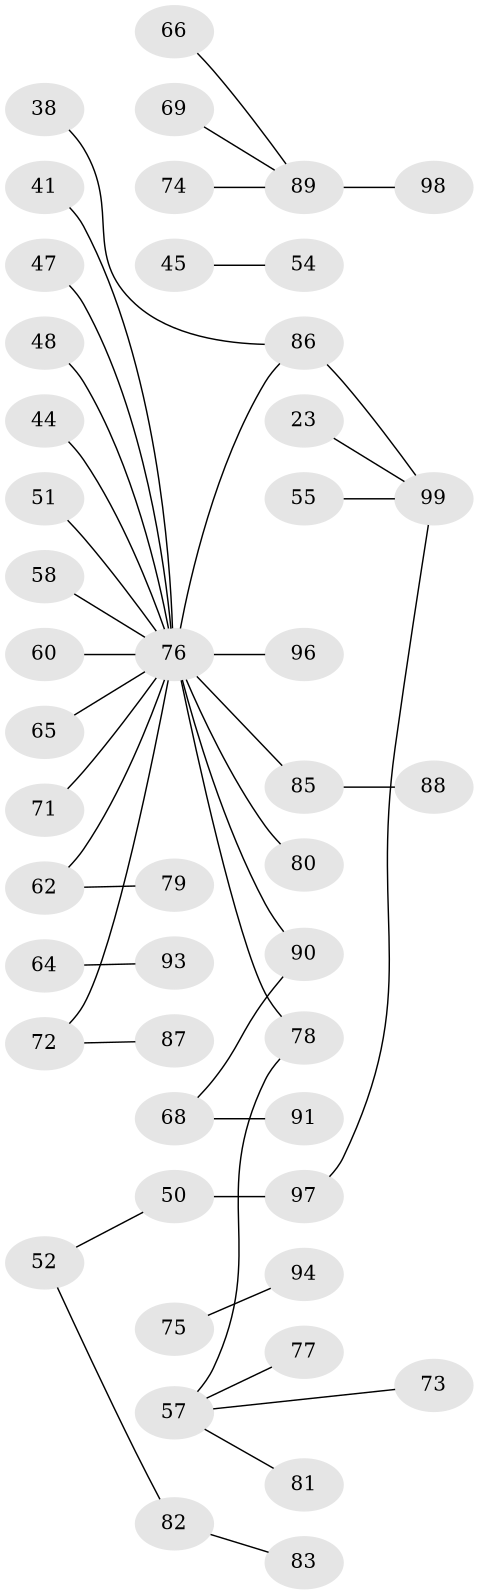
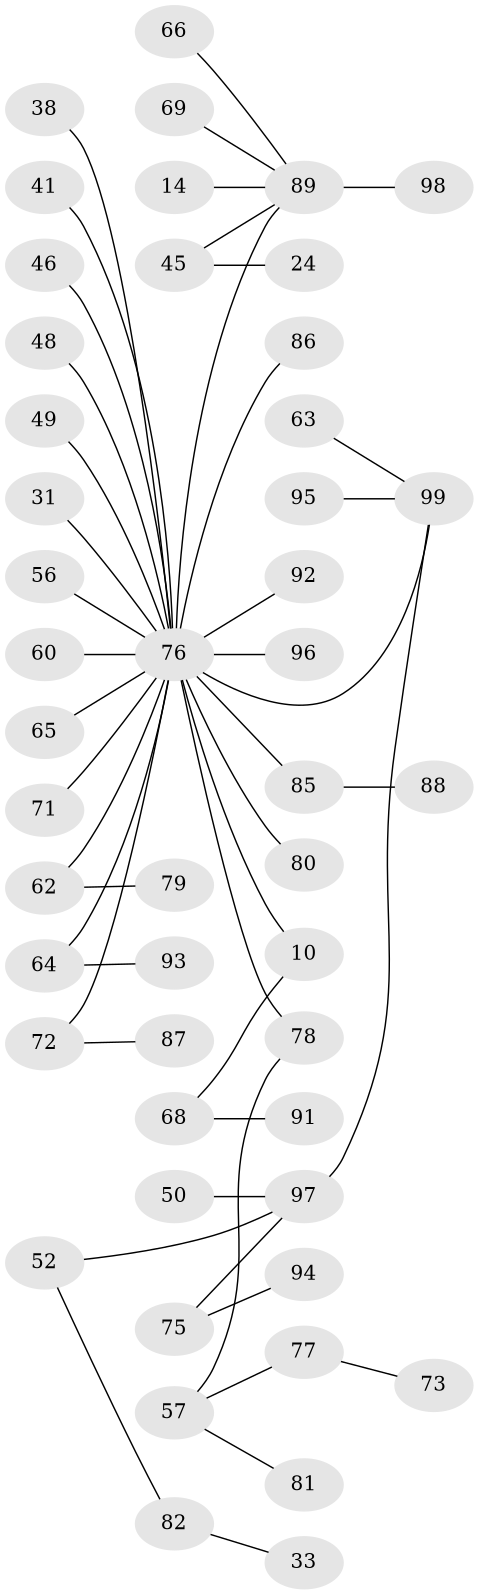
  graph {
    rankdir=LR
    node [color=gray90 style=filled]
    76 [super="+15+25+23+27+32+37+70"]
    89 [super="+20+17+3+5+8+12+19+21+34+35+60"]
    99 [super="+43"]
-   90 [super="+31"]
+   90 [super="+31" label=10]
    78
    80
    85
    86
+   92
    96
    38
    41
    45
-   54
+   54 [label=24]
    98
-   46 [label=47]
+   46
    48
-   49 [label=44]
+   49
    97 [super="+42"]
    50
-   51
+   51 [label=31]
    52
    82
-   83
-   56 [label=58]
+   83 [label=33]
+   56
    57 [super="+55"]
    73
    77
    81
    n30 [label=60]
    62
    79
-   63 [label=23]
+   63
    64 [super="+58"]
    93
    65
    66
    68 [super="+36+44"]
    91
    69
    71
    72
    87
-   74
+   74 [label=14]
    75
    94
    88
-   95 [label=55]
-   86 -- 99
+   95
+   76 -- 89
+   76 -- 99
    76 -- 90
    76 -- 78
    76 -- 80
    76 -- 85
    76 -- 86
+   76 -- 92
    76 -- 96
    89 -- 98
    85 -- 88
-   38 -- 86
+   38 -- 76
    41 -- 76
+   45 -- 89
    45 -- 54
    46 -- 76
    48 -- 76
    49 -- 76
    97 -- 99
    50 -- 97
    51 -- 76
-   52 -- 50
+   52 -- 97
    52 -- 82
    82 -- 83
    56 -- 76
    57 -- 78
-   57 -- 73
+   77 -- 73
    57 -- 77
    57 -- 81
    n30 -- 76
    62 -- 76
    62 -- 79
    63 -- 99
+   64 -- 76
    64 -- 93
    65 -- 76
    66 -- 89
    68 -- 90
    68 -- 91
    69 -- 89
    71 -- 76
    72 -- 76
    72 -- 87
    74 -- 89
+   75 -- 97
    75 -- 94
    95 -- 99
  }
